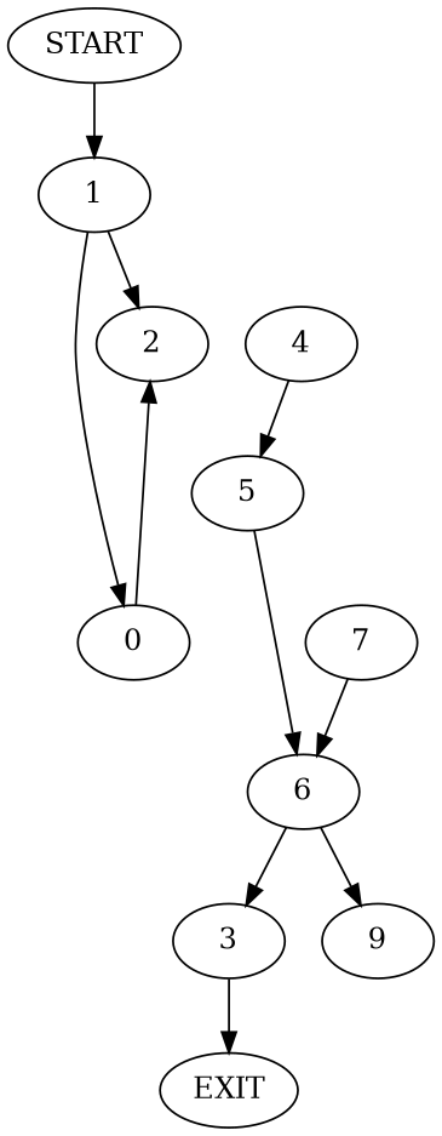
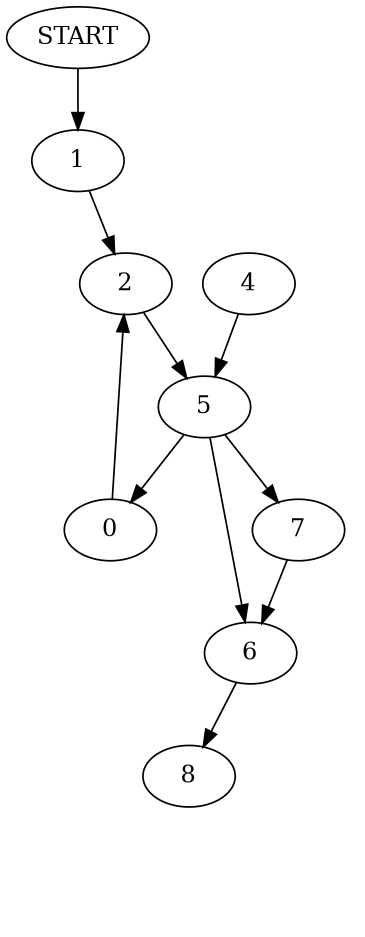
  digraph {
    n1 [label=START]
    1
    2
    n4 [label=0]
-   n5 [label=EXIT]
    5
    4
    6
    7
-   8 [label=3]
-   9
+   8
    n1 -> 1
    1 -> 2
-   1 -> n4
+   5 -> n4
+   2 -> 5
    n4 -> 2
    5 -> 6
+   5 -> 7
    4 -> 5
    6 -> 8
-   6 -> 9
    7 -> 6
-   8 -> n5
  }
